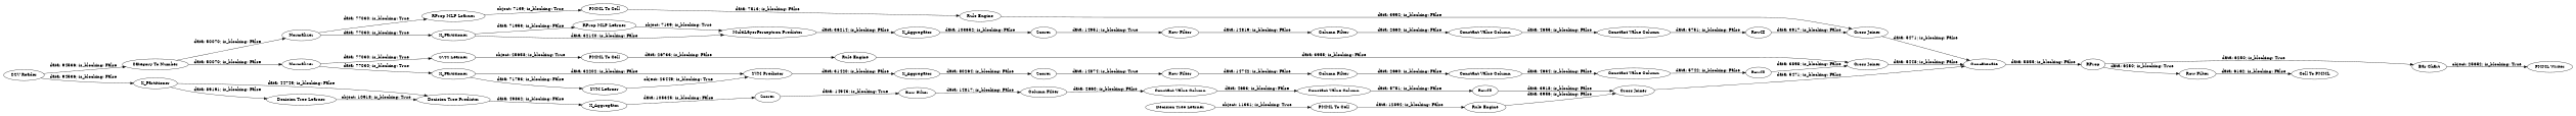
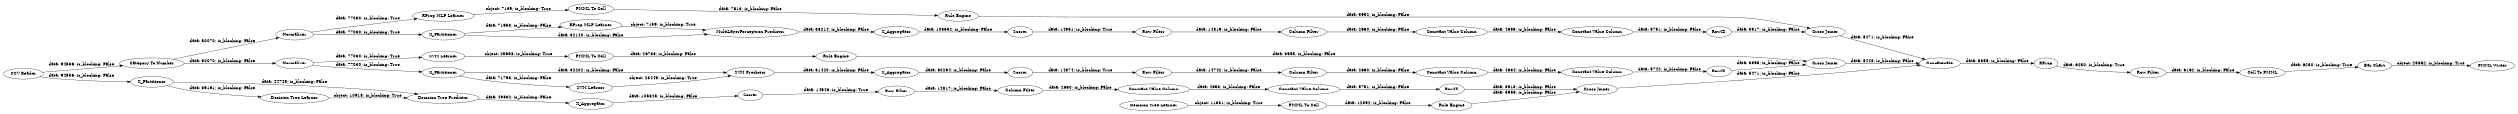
  digraph {
    rankdir=LR
    n1 [label="Cross Joiner"]
    n2 [label=Concatenate]
    n3 [label=RProp]
    n4 [label="Row Filter"]
    n5 [label="Column Filter"]
    n6 [label="Constant Value Column"]
    n7 [label="PMML Writer"]
    n8 [label="Column Filter"]
    n9 [label="Constant Value Column"]
    n10 [label="Constant Value Column"]
    n11 [label=X_Aggregator]
    n12 [label=Scorer]
    n13 [label="Row Filter"]
    n14 [label=X_Aggregator]
    n15 [label=Scorer]
    n16 [label=X_Partitioner]
    n17 [label="Decision Tree Predictor"]
    n18 [label="Decision Tree Learner"]
    n19 [label=X_Aggregator]
    n20 [label="Rule Engine"]
    n21 [label="PMML To Cell"]
    n22 [label="Column Filter"]
    n23 [label="PMML To Cell"]
    n24 [label="Rule Engine"]
    n25 [label="Cross Joiner"]
    n26 [label="RProp MLP Learner"]
    n27 [label="MultiLayerPerceptron Predictor"]
    n28 [label="Row Filter"]
    n29 [label="Bar Chart"]
    n30 [label="Cell To PMML"]
    n31 [label=Scorer]
    n32 [label="Row Filter"]
    n33 [label=RowID]
    n34 [label=RowID]
    n35 [label="Cross Joiner"]
    n36 [label=X_Partitioner]
    n37 [label="SVM Predictor"]
    n38 [label="SVM Learner"]
    n39 [label="Category To Number"]
    n40 [label=Normalizer]
    n41 [label=Normalizer]
    n42 [label=X_Partitioner]
    n43 [label="RProp MLP Learner"]
    n44 [label="SVM Learner"]
    n45 [label="Constant Value Column"]
    n46 [label="Constant Value Column"]
    n47 [label=RowID]
    n48 [label="Decision Tree Learner"]
    n49 [label="PMML To Cell"]
    n50 [label="Rule Engine"]
    n51 [label="Constant Value Column"]
    n52 [label="CSV Reader"]
    n1 -> n2 [label="data: 5471; is_blocking: False"]
    n2 -> n3 [label="data: 5855; is_blocking: False"]
    n3 -> n28 [label="data: 6250; is_blocking: True"]
-   n3 -> n29 [label="data: 6250; is_blocking: True"]
+   n30 -> n29 [label="data: 6250; is_blocking: True"]
    n4 -> n5 [label="data: 14819; is_blocking: False"]
    n5 -> n6 [label="data: 2660; is_blocking: False"]
    n6 -> n51 [label="data: 4655; is_blocking: False"]
    n8 -> n9 [label="data: 2660; is_blocking: False"]
    n9 -> n10 [label="data: 4653; is_blocking: False"]
    n10 -> n34 [label="data: 5751; is_blocking: False"]
    n11 -> n12 [label="data: 80264; is_blocking: False"]
    n12 -> n13 [label="data: 14874; is_blocking: True"]
    n13 -> n22 [label="data: 14742; is_blocking: False"]
    n14 -> n15 [label="data: 103652; is_blocking: False"]
    n15 -> n4 [label="data: 14951; is_blocking: True"]
    n16 -> n17 [label="data: 44745; is_blocking: False"]
    n16 -> n18 [label="data: 89191; is_blocking: False"]
    n17 -> n19 [label="data: 49832; is_blocking: False"]
    n18 -> n17 [label="object: 10918; is_blocking: True"]
    n19 -> n31 [label="data: 105345; is_blocking: False"]
    n20 -> n1 [label="data: 3952; is_blocking: False"]
    n21 -> n20 [label="data: 7513; is_blocking: False"]
    n22 -> n45 [label="data: 2660; is_blocking: False"]
    n23 -> n24 [label="data: 26733; is_blocking: False"]
    n24 -> n25 [label="data: 3955; is_blocking: False"]
    n25 -> n2 [label="data: 5448; is_blocking: False"]
    n26 -> n27 [label="object: 7139; is_blocking: True"]
    n27 -> n14 [label="data: 36214; is_blocking: False"]
    n28 -> n30 [label="data: 6162; is_blocking: False"]
    n29 -> n7 [label="object: 25652; is_blocking: True"]
    n31 -> n32 [label="data: 14943; is_blocking: True"]
    n32 -> n8 [label="data: 14817; is_blocking: False"]
    n33 -> n1 [label="data: 3917; is_blocking: False"]
    n34 -> n35 [label="data: 3918; is_blocking: False"]
    n35 -> n2 [label="data: 5471; is_blocking: False"]
    n36 -> n37 [label="data: 32202; is_blocking: False"]
    n36 -> n38 [label="data: 71793; is_blocking: False"]
    n37 -> n11 [label="data: 31420; is_blocking: False"]
    n38 -> n37 [label="object: 23449; is_blocking: True"]
    n39 -> n40 [label="data: 50070; is_blocking: False"]
    n39 -> n41 [label="data: 50070; is_blocking: False"]
    n40 -> n42 [label="data: 77030; is_blocking: True"]
    n40 -> n43 [label="data: 77030; is_blocking: True"]
    n41 -> n36 [label="data: 77030; is_blocking: True"]
    n41 -> n44 [label="data: 77030; is_blocking: True"]
    n42 -> n26 [label="data: 71953; is_blocking: False"]
    n42 -> n27 [label="data: 32140; is_blocking: False"]
    n43 -> n21 [label="object: 7139; is_blocking: True"]
    n44 -> n23 [label="object: 25658; is_blocking: True"]
    n45 -> n46 [label="data: 4634; is_blocking: False"]
    n46 -> n47 [label="data: 5742; is_blocking: False"]
    n47 -> n25 [label="data: 3898; is_blocking: False"]
    n48 -> n49 [label="object: 11331; is_blocking: True"]
    n49 -> n50 [label="data: 12892; is_blocking: False"]
    n50 -> n35 [label="data: 3956; is_blocking: False"]
    n51 -> n33 [label="data: 5751; is_blocking: False"]
    n52 -> n16 [label="data: 94536; is_blocking: False"]
    n52 -> n39 [label="data: 94536; is_blocking: False"]
  }
